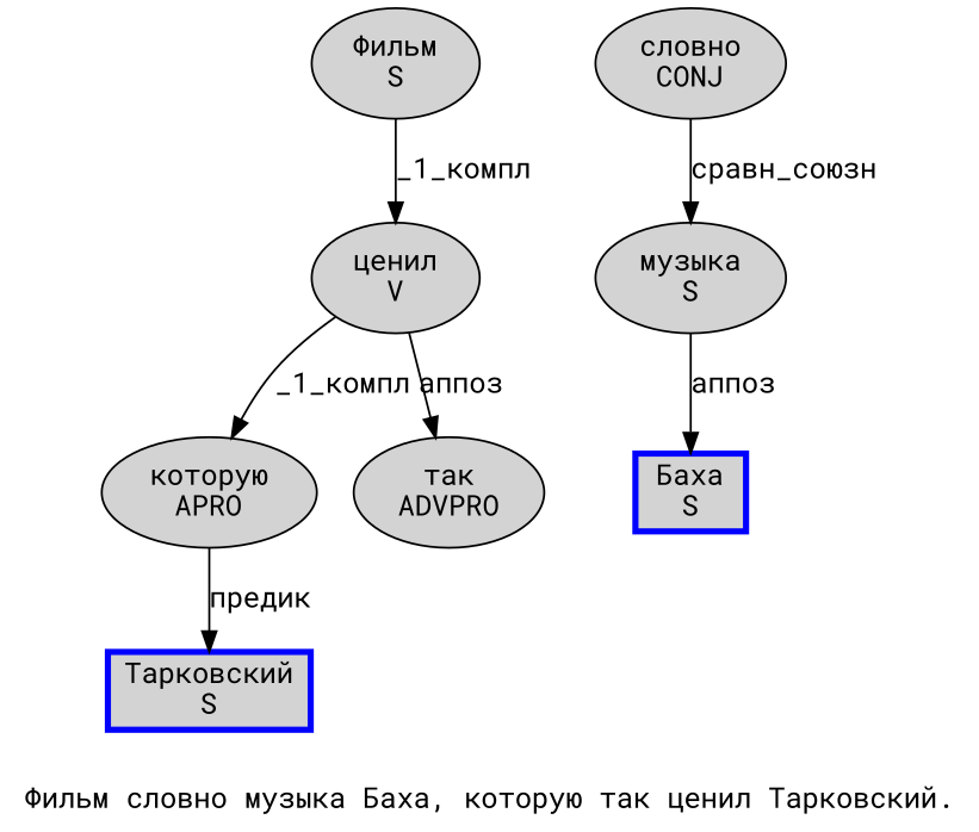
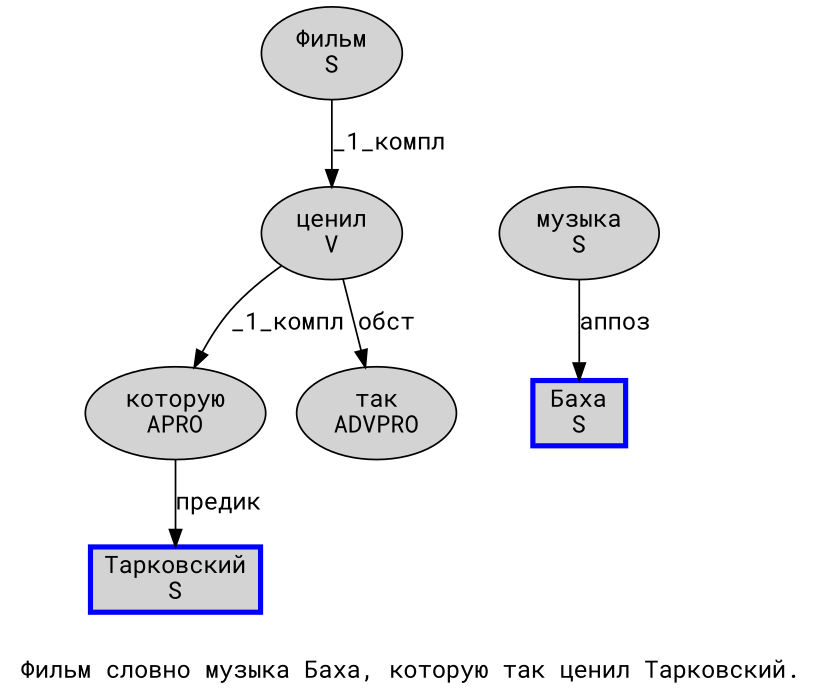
  digraph {
    fontname="Roboto Mono"
    label="Фильм словно музыка Баха, которую так ценил Тарковский."
    node [fillcolor=lightgray fontname="Roboto Mono" penwidth=1 shape=ellipse style=filled]
    edge [fontname="Roboto Mono"]
    n1 [label="Фильм\nS"]
    n2 [label="ценил\nV"]
-   n3 [label="словно\nCONJ"]
    n4 [label="музыка\nS"]
    n5 [label="которую\nAPRO"]
    n6 [label="так\nADVPRO"]
    n7 [color=blue label="Баха\nS" penwidth=3 shape=box]
    n8 [color=blue label="Тарковский\nS" penwidth=3 shape=box]
    n1 -> n2 [label="_1_компл"]
    n2 -> n5 [label="_1_компл"]
-   n2 -> n6 [label="аппоз"]
-   n3 -> n4 [label="сравн_союзн"]
+   n2 -> n6 [label="обст"]
    n4 -> n7 [label="аппоз"]
    n5 -> n8 [label="предик"]
  }
